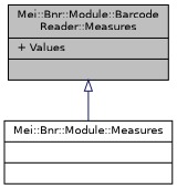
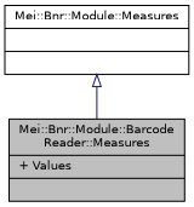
  digraph {
    node [color=black fontname=Helvetica fontsize=10 shape=record style=filled]
    n1 [fillcolor=grey75 fontcolor=black height=0.2 label="{Mei::Bnr::Module::Barcode\lReader::Measures\n|+ Values\l|}" width=0.4]
    n2 [fillcolor=white height=0.2 label="{Mei::Bnr::Module::Measures\n||}" width=0.4]
-   n1 -> n2 [arrowtail=onormal color=midnightblue dir=back fontname=Helvetica fontsize=10 labelfontname=Helvetica labelfontsize=10 style=solid]
+   n2 -> n1 [arrowtail=onormal color=midnightblue dir=back fontname=Helvetica fontsize=10 labelfontname=Helvetica labelfontsize=10 style=solid]
  }
